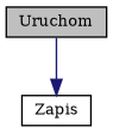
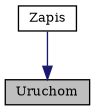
  digraph {
    rankdir=TB
    fontname="DejaVu Serif"
    node [color=black fontname="DejaVu Serif" fontsize=10 shape=record style=filled]
    n1 [fillcolor=grey75 fontcolor=black height=0.2 label=Uruchom width=0.4]
    n2 [fillcolor=white height=0.2 label=Zapis width=0.4]
-   n1 -> n2 [color=midnightblue fontname="DejaVu Serif" fontsize=10 labelfontname=Helvetica labelfontsize=10 style=solid]
+   n2 -> n1 [color=midnightblue fontname="DejaVu Serif" fontsize=10 labelfontname=Helvetica labelfontsize=10 style=solid]
  }
